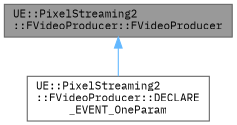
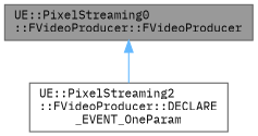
  digraph {
    rankdir=TB
    fontname="IBM Plex Mono"
    node [fontname="IBM Plex Mono" fontsize=10 shape=box style=filled]
-   n1 [color=gray40 fillcolor=grey60 fontcolor=black height=0.2 label="UE::PixelStreaming2\l::FVideoProducer::FVideoProducer" width=0.4]
+   n1 [color=gray40 fillcolor=grey60 fontcolor=black height=0.2 label="UE::PixelStreaming0\l::FVideoProducer::FVideoProducer" width=0.4]
    n2 [color=grey40 fillcolor=white height=0.2 label="UE::PixelStreaming2\l::FVideoProducer::DECLARE\l_EVENT_OneParam" width=0.4]
    n1 -> n2 [color=steelblue1 dir=back fontname="IBM Plex Mono" fontsize=10 labelfontname=Helvetica labelfontsize=10 style=solid]
  }
